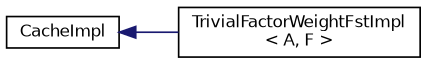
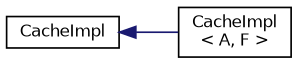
  digraph {
    rankdir=LR
    node [color=black fillcolor=white fontname=Helvetica fontsize=10 shape=record style=filled]
    n1 [height=0.2 label=CacheImpl width=0.4]
-   n2 [height=0.2 label="TrivialFactorWeightFstImpl\l\< A, F \>" width=0.4]
+   n2 [height=0.2 label="CacheImpl\l\< A, F \>" width=0.4]
    n1 -> n2 [color=midnightblue dir=back fontname=Helvetica fontsize=10 labelfontname=Helvetica labelfontsize=10 style=solid]
  }
